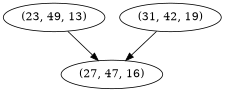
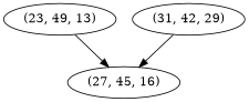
  digraph {
    "(23, 49, 13)"
-   "(27, 45, 16)" [label="(27, 47, 16)"]
-   "(31, 42, 19)"
+   "(27, 45, 16)"
+   "(31, 42, 19)" [label="(31, 42, 29)"]
    "(23, 49, 13)" -> "(27, 45, 16)"
    "(31, 42, 19)" -> "(27, 45, 16)"
  }
